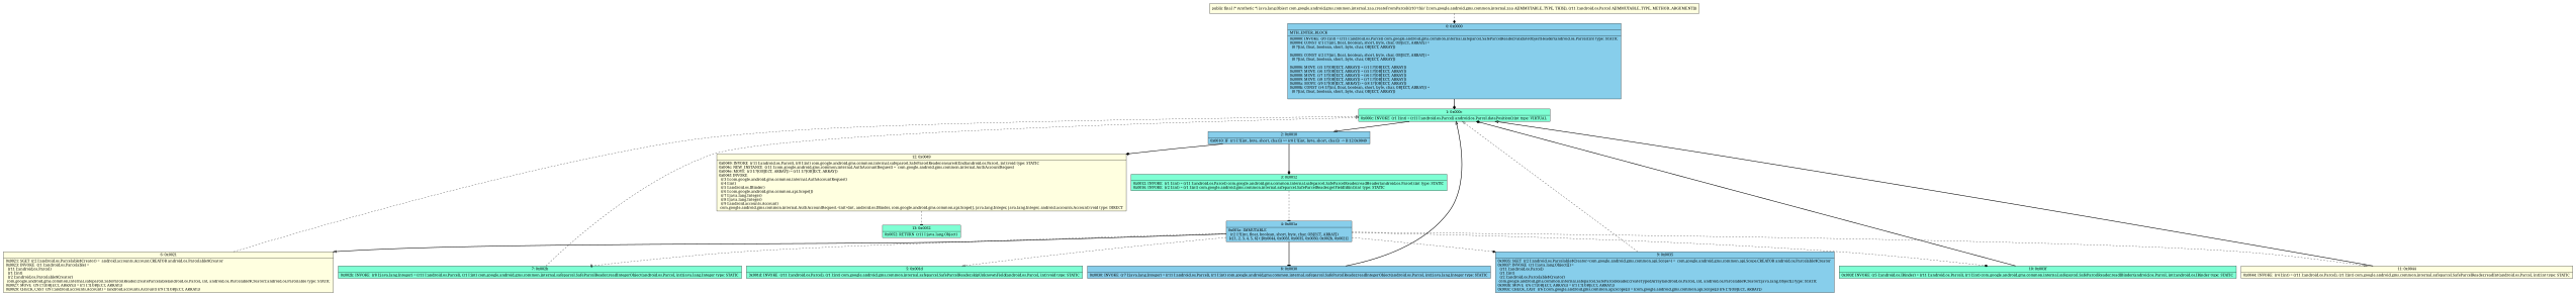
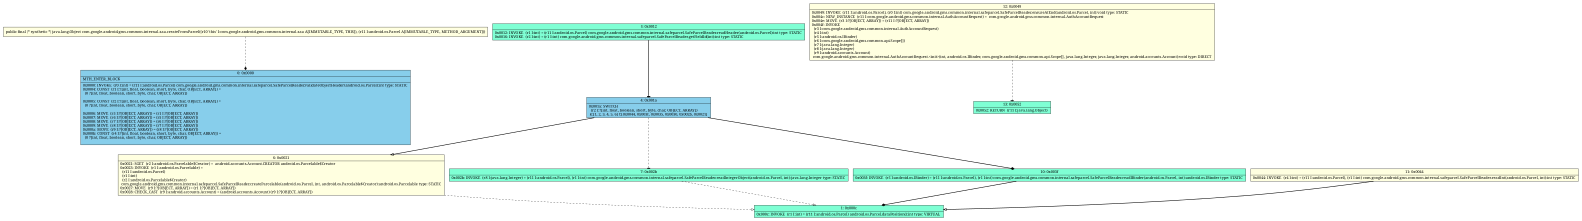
  digraph {
    fontname="Noto Serif"
    node [fillcolor=aquamarine fontname="Noto Serif" shape=record style=filled]
    edge [arrowhead=onormal fontname="Noto Serif" style=bold]
    n1 [fillcolor=skyblue label="{0\:\ 0x0000|MTH_ENTER_BLOCK\l|0x0000: INVOKE  (r0 I:int) = (r11 I:android.os.Parcel) com.google.android.gms.common.internal.safeparcel.SafeParcelReader.validateObjectHeader(android.os.Parcel):int type: STATIC \l0x0004: CONST  (r1 I:?[int, float, boolean, short, byte, char, OBJECT, ARRAY]) = \l  (0 ?[int, float, boolean, short, byte, char, OBJECT, ARRAY])\l \l0x0005: CONST  (r2 I:?[int, float, boolean, short, byte, char, OBJECT, ARRAY]) = \l  (0 ?[int, float, boolean, short, byte, char, OBJECT, ARRAY])\l \l0x0006: MOVE  (r5 I:?[OBJECT, ARRAY]) = (r1 I:?[OBJECT, ARRAY]) \l0x0007: MOVE  (r6 I:?[OBJECT, ARRAY]) = (r5 I:?[OBJECT, ARRAY]) \l0x0008: MOVE  (r7 I:?[OBJECT, ARRAY]) = (r6 I:?[OBJECT, ARRAY]) \l0x0009: MOVE  (r8 I:?[OBJECT, ARRAY]) = (r7 I:?[OBJECT, ARRAY]) \l0x000a: MOVE  (r9 I:?[OBJECT, ARRAY]) = (r8 I:?[OBJECT, ARRAY]) \l0x000b: CONST  (r4 I:?[int, float, boolean, short, byte, char, OBJECT, ARRAY]) = \l  (0 ?[int, float, boolean, short, byte, char, OBJECT, ARRAY])\l \l}"]
    n2 [label="{1\:\ 0x000c|0x000c: INVOKE  (r1 I:int) = (r11 I:android.os.Parcel) android.os.Parcel.dataPosition():int type: VIRTUAL \l}"]
-   n3 [fillcolor=skyblue label="{2\:\ 0x0010|0x0010: IF  (r1 I:?[int, byte, short, char]) \>= (r0 I:?[int, byte, short, char])  \-\> B:12:0x0049 \l}"]
    n4 [label="{3\:\ 0x0012|0x0012: INVOKE  (r1 I:int) = (r11 I:android.os.Parcel) com.google.android.gms.common.internal.safeparcel.SafeParcelReader.readHeader(android.os.Parcel):int type: STATIC \l0x0016: INVOKE  (r2 I:int) = (r1 I:int) com.google.android.gms.common.internal.safeparcel.SafeParcelReader.getFieldId(int):int type: STATIC \l}"]
    n5 [fillcolor=lightyellow label="{12\:\ 0x0049|0x0049: INVOKE  (r11 I:android.os.Parcel), (r0 I:int) com.google.android.gms.common.internal.safeparcel.SafeParcelReader.ensureAtEnd(android.os.Parcel, int):void type: STATIC \l0x004c: NEW_INSTANCE  (r11 I:com.google.android.gms.common.internal.AuthAccountRequest) =  com.google.android.gms.common.internal.AuthAccountRequest \l0x004e: MOVE  (r3 I:?[OBJECT, ARRAY]) = (r11 I:?[OBJECT, ARRAY]) \l0x004f: INVOKE  \l  (r3 I:com.google.android.gms.common.internal.AuthAccountRequest)\l  (r4 I:int)\l  (r5 I:android.os.IBinder)\l  (r6 I:com.google.android.gms.common.api.Scope[])\l  (r7 I:java.lang.Integer)\l  (r8 I:java.lang.Integer)\l  (r9 I:android.accounts.Account)\l com.google.android.gms.common.internal.AuthAccountRequest.\<init\>(int, android.os.IBinder, com.google.android.gms.common.api.Scope[], java.lang.Integer, java.lang.Integer, android.accounts.Account):void type: DIRECT \l}"]
-   n6 [fillcolor=skyblue label="{4\:\ 0x001a|0x001a: IMMUTABLE  \l  (r2 I:?[int, float, boolean, short, byte, char, OBJECT, ARRAY])\l k:[1, 2, 3, 4, 5, 6] t:[0x0044, 0x003f, 0x0035, 0x0030, 0x002b, 0x0021] \l}"]
+   n6 [fillcolor=skyblue label="{4\:\ 0x001a|0x001a: SWITCH  \l  (r2 I:?[int, float, boolean, short, byte, char, OBJECT, ARRAY])\l k:[1, 2, 3, 4, 5, 6] t:[0x0044, 0x003f, 0x0035, 0x0030, 0x002b, 0x0021] \l}"]
    n7 [label="{13\:\ 0x0052|0x0052: RETURN  (r11 I:java.lang.Object) \l}"]
-   n8 [label="{5\:\ 0x001d|0x001d: INVOKE  (r11 I:android.os.Parcel), (r1 I:int) com.google.android.gms.common.internal.safeparcel.SafeParcelReader.skipUnknownField(android.os.Parcel, int):void type: STATIC \l}"]
    n9 [fillcolor=lightyellow label="{6\:\ 0x0021|0x0021: SGET  (r2 I:android.os.Parcelable$Creator) =  android.accounts.Account.CREATOR android.os.Parcelable$Creator \l0x0023: INVOKE  (r1 I:android.os.Parcelable) = \l  (r11 I:android.os.Parcel)\l  (r1 I:int)\l  (r2 I:android.os.Parcelable$Creator)\l com.google.android.gms.common.internal.safeparcel.SafeParcelReader.createParcelable(android.os.Parcel, int, android.os.Parcelable$Creator):android.os.Parcelable type: STATIC \l0x0027: MOVE  (r9 I:?[OBJECT, ARRAY]) = (r1 I:?[OBJECT, ARRAY]) \l0x0028: CHECK_CAST  (r9 I:android.accounts.Account) = (android.accounts.Account) (r9 I:?[OBJECT, ARRAY]) \l}"]
    n10 [label="{7\:\ 0x002b|0x002b: INVOKE  (r8 I:java.lang.Integer) = (r11 I:android.os.Parcel), (r1 I:int) com.google.android.gms.common.internal.safeparcel.SafeParcelReader.readIntegerObject(android.os.Parcel, int):java.lang.Integer type: STATIC \l}"]
-   n11 [fillcolor=skyblue label="{8\:\ 0x0030|0x0030: INVOKE  (r7 I:java.lang.Integer) = (r11 I:android.os.Parcel), (r1 I:int) com.google.android.gms.common.internal.safeparcel.SafeParcelReader.readIntegerObject(android.os.Parcel, int):java.lang.Integer type: STATIC \l}"]
-   n12 [fillcolor=skyblue label="{9\:\ 0x0035|0x0035: SGET  (r2 I:android.os.Parcelable$Creator\<com.google.android.gms.common.api.Scope\>) =  com.google.android.gms.common.api.Scope.CREATOR android.os.Parcelable$Creator \l0x0037: INVOKE  (r1 I:java.lang.Object[]) = \l  (r11 I:android.os.Parcel)\l  (r1 I:int)\l  (r2 I:android.os.Parcelable$Creator)\l com.google.android.gms.common.internal.safeparcel.SafeParcelReader.createTypedArray(android.os.Parcel, int, android.os.Parcelable$Creator):java.lang.Object[] type: STATIC \l0x003b: MOVE  (r6 I:?[OBJECT, ARRAY]) = (r1 I:?[OBJECT, ARRAY]) \l0x003c: CHECK_CAST  (r6 I:com.google.android.gms.common.api.Scope[]) = (com.google.android.gms.common.api.Scope[]) (r6 I:?[OBJECT, ARRAY]) \l}"]
    n13 [label="{10\:\ 0x003f|0x003f: INVOKE  (r5 I:android.os.IBinder) = (r11 I:android.os.Parcel), (r1 I:int) com.google.android.gms.common.internal.safeparcel.SafeParcelReader.readIBinder(android.os.Parcel, int):android.os.IBinder type: STATIC \l}"]
    n14 [fillcolor=lightyellow label="{11\:\ 0x0044|0x0044: INVOKE  (r4 I:int) = (r11 I:android.os.Parcel), (r1 I:int) com.google.android.gms.common.internal.safeparcel.SafeParcelReader.readInt(android.os.Parcel, int):int type: STATIC \l}"]
    n15 [fillcolor=lightyellow label="{public final \/* synthetic *\/ java.lang.Object com.google.android.gms.common.internal.zaa.createFromParcel((r10 'this' I:com.google.android.gms.common.internal.zaa A[IMMUTABLE_TYPE, THIS]), (r11 I:android.os.Parcel A[IMMUTABLE_TYPE, METHOD_ARGUMENT])) }"]
-   n1 -> n2 [arrowhead=diamond]
-   n2 -> n3
-   n3 -> n4 [arrowhead=diamond]
-   n3 -> n5 [arrowhead=diamond]
-   n4 -> n6 [arrowhead=tee style=dashed]
+   n4 -> n6 [arrowhead=tee]
    n5 -> n7 [arrowhead=tee style=dashed]
-   n6 -> n8 [style=dashed]
    n6 -> n9
    n6 -> n10 [arrowhead=tee style=dashed]
-   n6 -> n11 [arrowhead=tee]
-   n6 -> n12 [arrowhead=diamond style=dashed]
-   n6 -> n13 [arrowhead=diamond style=dashed]
-   n6 -> n14 [style=dashed]
+   n6 -> n13 [arrowhead=diamond]
    n9 -> n2 [style=dashed]
    n10 -> n2 [style=dashed]
-   n11 -> n2
-   n12 -> n2 [style=dashed]
    n13 -> n2 [arrowhead=diamond]
    n14 -> n2
    n15 -> n1 [arrowhead=diamond style=dashed]
  }
